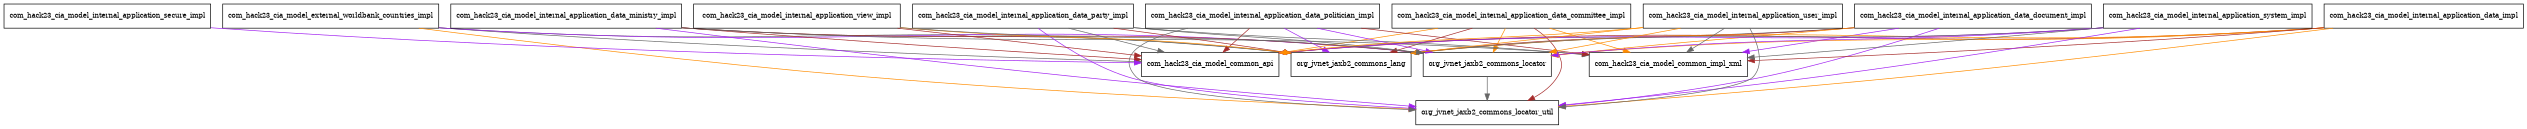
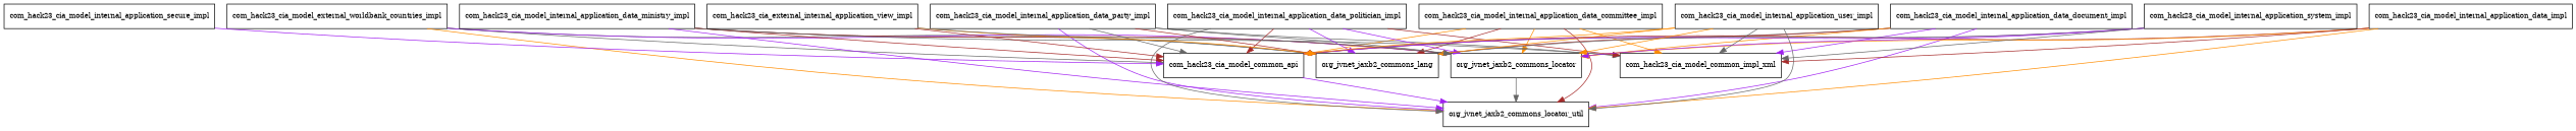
  digraph {
    node [fontsize=10.0 shape=box]
    edge [color=gray40]
    com_hack23_cia_model_external_worldbank_countries_impl
    com_hack23_cia_model_common_api
    org_jvnet_jaxb2_commons_lang
    org_jvnet_jaxb2_commons_locator
    org_jvnet_jaxb2_commons_locator_util
    com_hack23_cia_model_internal_application_data_committee_impl
    com_hack23_cia_model_common_impl_xml
    com_hack23_cia_model_internal_application_data_document_impl
    com_hack23_cia_model_internal_application_data_impl
    com_hack23_cia_model_internal_application_data_ministry_impl
    com_hack23_cia_model_internal_application_data_party_impl
    com_hack23_cia_model_internal_application_data_politician_impl
    com_hack23_cia_model_internal_application_secure_impl
    com_hack23_cia_model_internal_application_system_impl
    com_hack23_cia_model_internal_application_user_impl
-   com_hack23_cia_model_internal_application_view_impl
+   com_hack23_cia_model_internal_application_view_impl [label=com_hack23_cia_external_internal_application_view_impl]
    com_hack23_cia_model_external_worldbank_countries_impl -> com_hack23_cia_model_common_api
    com_hack23_cia_model_external_worldbank_countries_impl -> org_jvnet_jaxb2_commons_lang
    com_hack23_cia_model_external_worldbank_countries_impl -> org_jvnet_jaxb2_commons_locator [color=purple]
    com_hack23_cia_model_external_worldbank_countries_impl -> org_jvnet_jaxb2_commons_locator_util [color=darkorange]
    org_jvnet_jaxb2_commons_locator -> org_jvnet_jaxb2_commons_locator_util
    com_hack23_cia_model_internal_application_data_committee_impl -> com_hack23_cia_model_common_api [color=darkorange]
    com_hack23_cia_model_internal_application_data_committee_impl -> org_jvnet_jaxb2_commons_lang [color=brown]
    com_hack23_cia_model_internal_application_data_committee_impl -> org_jvnet_jaxb2_commons_locator [color=darkorange]
    com_hack23_cia_model_internal_application_data_committee_impl -> org_jvnet_jaxb2_commons_locator_util [color=brown]
    com_hack23_cia_model_internal_application_data_committee_impl -> com_hack23_cia_model_common_impl_xml [color=darkorange]
    com_hack23_cia_model_internal_application_data_document_impl -> com_hack23_cia_model_common_api
    com_hack23_cia_model_internal_application_data_document_impl -> org_jvnet_jaxb2_commons_lang [color=brown]
    com_hack23_cia_model_internal_application_data_document_impl -> org_jvnet_jaxb2_commons_locator [color=darkorange]
    com_hack23_cia_model_internal_application_data_document_impl -> org_jvnet_jaxb2_commons_locator_util [color=purple]
    com_hack23_cia_model_internal_application_data_document_impl -> com_hack23_cia_model_common_impl_xml [color=purple]
    com_hack23_cia_model_internal_application_data_impl -> com_hack23_cia_model_common_api [color=brown]
-   com_hack23_cia_model_internal_application_data_impl -> org_jvnet_jaxb2_commons_lang [color=darkorange]
    com_hack23_cia_model_internal_application_data_impl -> org_jvnet_jaxb2_commons_locator [color=darkorange]
    com_hack23_cia_model_internal_application_data_impl -> org_jvnet_jaxb2_commons_locator_util [color=darkorange]
    com_hack23_cia_model_internal_application_data_impl -> com_hack23_cia_model_common_impl_xml [color=brown]
    com_hack23_cia_model_internal_application_data_ministry_impl -> com_hack23_cia_model_common_api [color=brown]
    com_hack23_cia_model_internal_application_data_ministry_impl -> org_jvnet_jaxb2_commons_lang
    com_hack23_cia_model_internal_application_data_ministry_impl -> org_jvnet_jaxb2_commons_locator [color=brown]
    com_hack23_cia_model_internal_application_data_ministry_impl -> org_jvnet_jaxb2_commons_locator_util [color=purple]
    com_hack23_cia_model_internal_application_data_ministry_impl -> com_hack23_cia_model_common_impl_xml
    com_hack23_cia_model_internal_application_data_party_impl -> com_hack23_cia_model_common_api
    com_hack23_cia_model_internal_application_data_party_impl -> org_jvnet_jaxb2_commons_lang [color=brown]
    com_hack23_cia_model_internal_application_data_party_impl -> org_jvnet_jaxb2_commons_locator
    com_hack23_cia_model_internal_application_data_party_impl -> org_jvnet_jaxb2_commons_locator_util [color=purple]
    com_hack23_cia_model_internal_application_data_party_impl -> com_hack23_cia_model_common_impl_xml
    com_hack23_cia_model_internal_application_data_politician_impl -> com_hack23_cia_model_common_api [color=brown]
    com_hack23_cia_model_internal_application_data_politician_impl -> org_jvnet_jaxb2_commons_lang [color=purple]
    com_hack23_cia_model_internal_application_data_politician_impl -> org_jvnet_jaxb2_commons_locator [color=purple]
    com_hack23_cia_model_internal_application_data_politician_impl -> org_jvnet_jaxb2_commons_locator_util
    com_hack23_cia_model_internal_application_data_politician_impl -> com_hack23_cia_model_common_impl_xml [color=brown]
    com_hack23_cia_model_internal_application_secure_impl -> com_hack23_cia_model_common_api [color=purple]
    com_hack23_cia_model_internal_application_system_impl -> com_hack23_cia_model_common_api [color=purple]
    com_hack23_cia_model_internal_application_system_impl -> org_jvnet_jaxb2_commons_lang
    com_hack23_cia_model_internal_application_system_impl -> org_jvnet_jaxb2_commons_locator [color=purple]
-   com_hack23_cia_model_internal_application_system_impl -> org_jvnet_jaxb2_commons_locator_util [color=purple]
+   com_hack23_cia_model_common_api -> org_jvnet_jaxb2_commons_locator_util [color=purple]
    com_hack23_cia_model_internal_application_system_impl -> com_hack23_cia_model_common_impl_xml
    com_hack23_cia_model_internal_application_user_impl -> com_hack23_cia_model_common_api [color=darkorange]
    com_hack23_cia_model_internal_application_user_impl -> org_jvnet_jaxb2_commons_lang [color=darkorange]
    com_hack23_cia_model_internal_application_user_impl -> org_jvnet_jaxb2_commons_locator [color=darkorange]
    com_hack23_cia_model_internal_application_user_impl -> org_jvnet_jaxb2_commons_locator_util
    com_hack23_cia_model_internal_application_user_impl -> com_hack23_cia_model_common_impl_xml
    com_hack23_cia_model_internal_application_view_impl -> com_hack23_cia_model_common_api [color=brown]
    com_hack23_cia_model_internal_application_view_impl -> org_jvnet_jaxb2_commons_lang [color=darkorange]
    com_hack23_cia_model_internal_application_view_impl -> org_jvnet_jaxb2_commons_locator
  }
